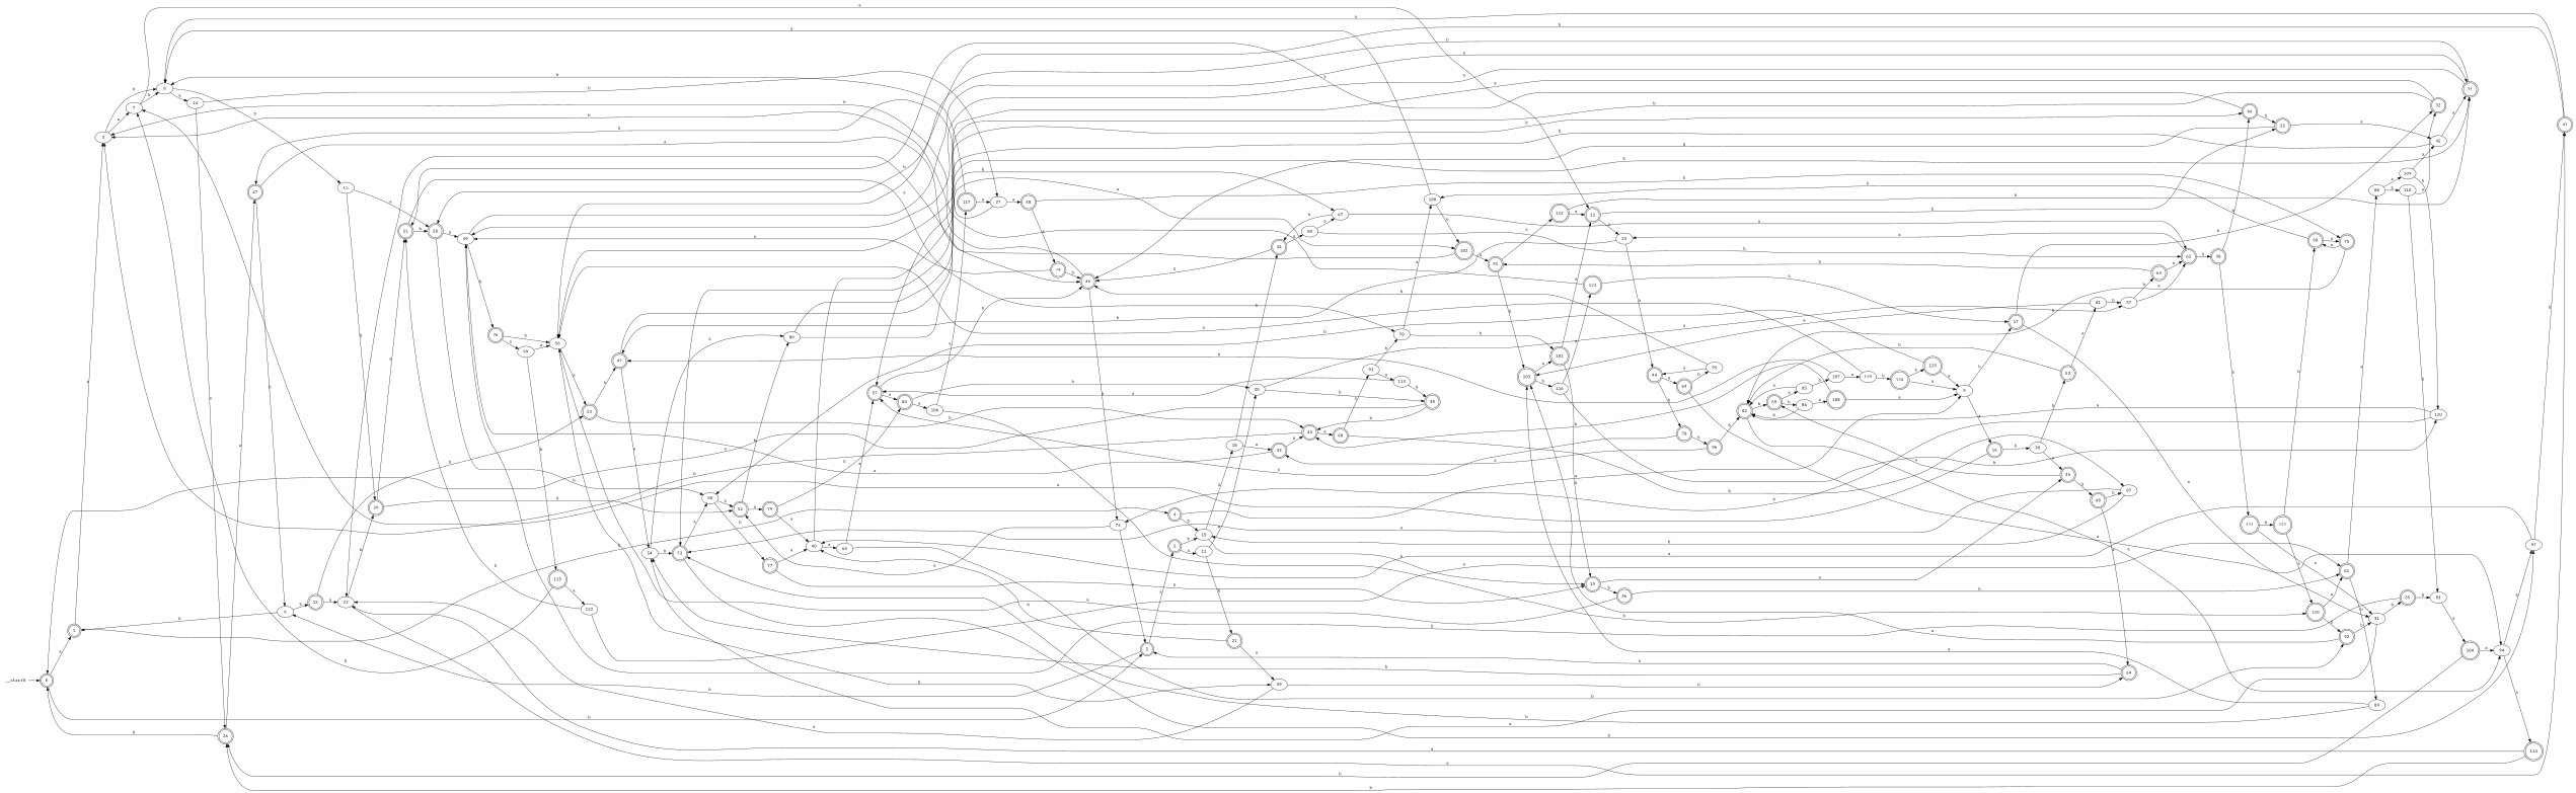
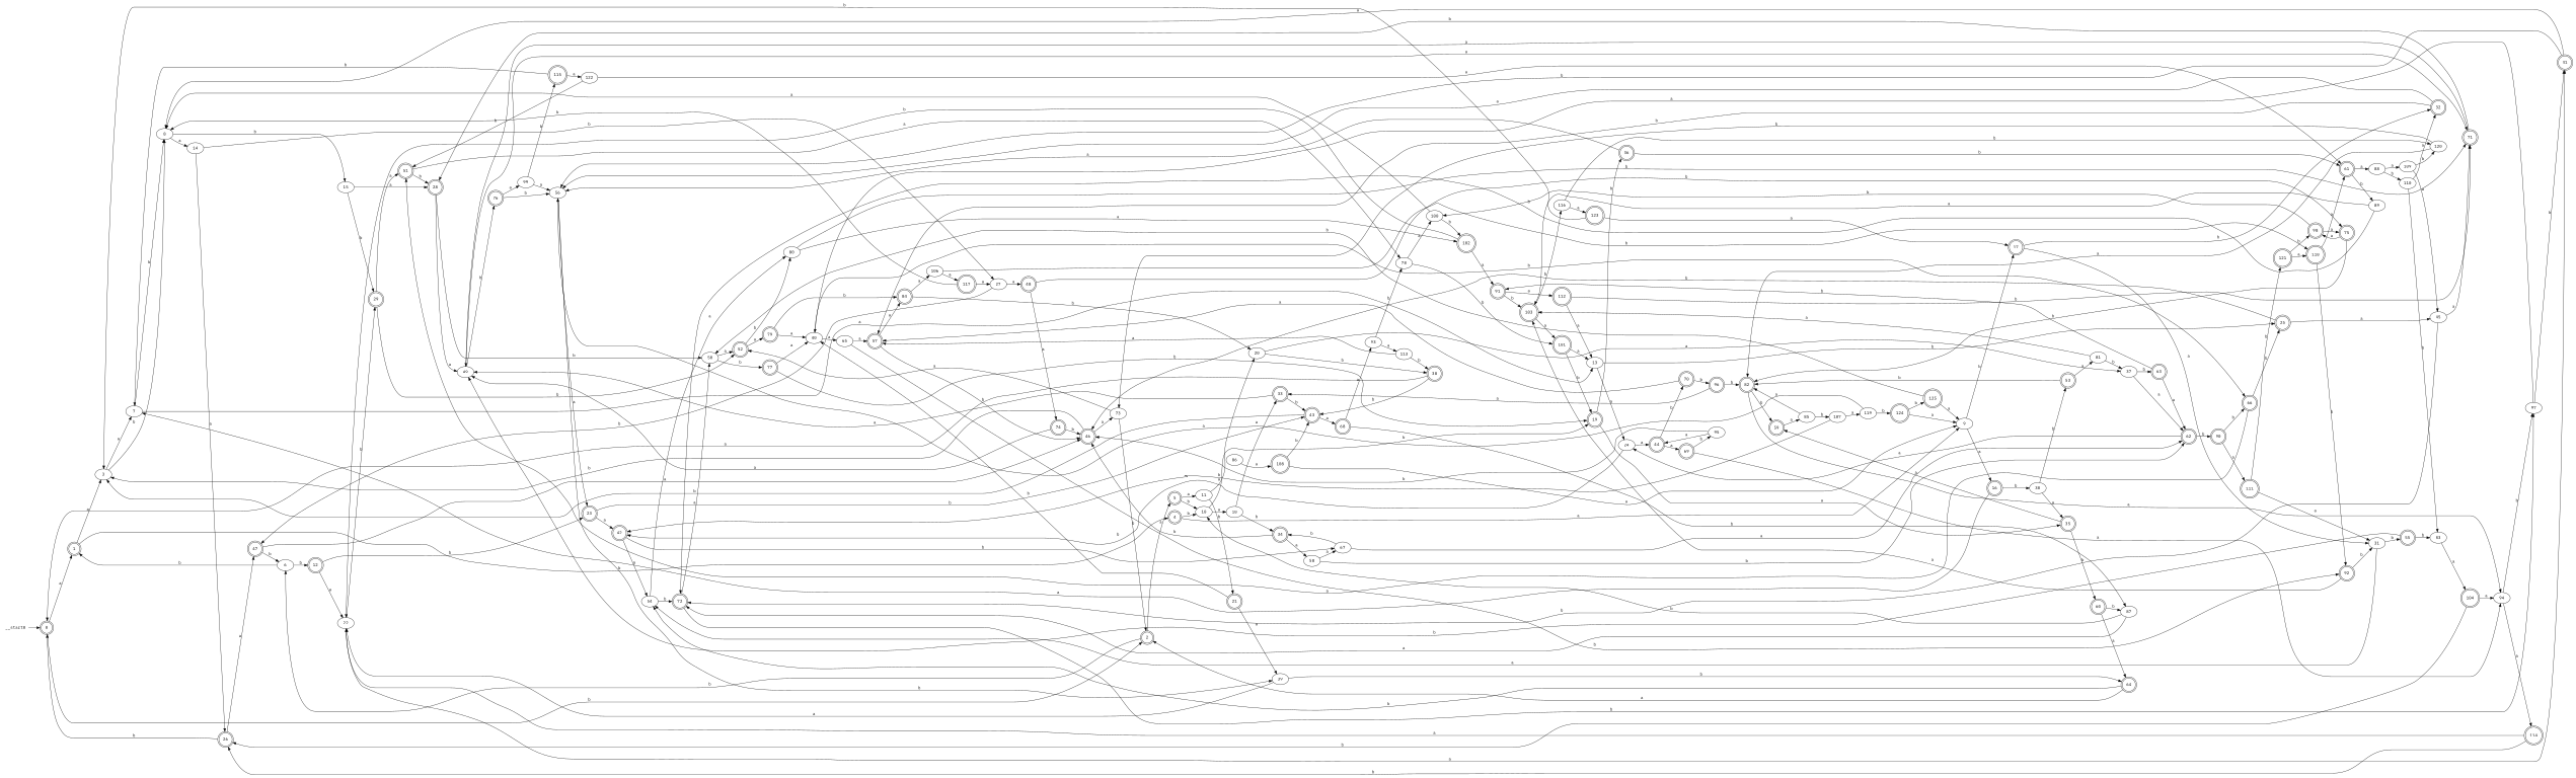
  digraph {
    fontname="IBM Plex Mono"
    rankdir=LR
    node [fontname="IBM Plex Mono" shape=doublecircle]
    edge [fontname="IBM Plex Mono"]
    __start0 [shape=none]
    0
    1
    2
    3 [shape=""]
    4
    5
    6 [shape=""]
    7 [shape=""]
    8 [shape=""]
    9 [shape=""]
    10 [shape=""]
    11 [shape=""]
    12
-   13
+   13 [shape=ellipse]
    14 [shape=""]
    15 [shape=""]
    16
    17
    18 [shape=""]
    19
    20 [shape=""]
    21
    22 [shape=""]
    23
    24 [shape=""]
    25
    26
    27 [shape=""]
    28
    29
    30 [shape=""]
    31 [shape=""]
    32
    33
    34
    35
    36
    37 [shape=""]
    38
    39 [shape=""]
    40 [shape=""]
    41
    42
    43
    44
    45 [shape=""]
    46
    47
    48
    49 [shape=""]
    50 [shape=""]
    51
    52
    53
    54 [shape=""]
    55
    56 [shape=""]
    57
    58 [shape=""]
    59
    60
    61
    62
    63
    64
    65 [shape=""]
    66
    67 [shape=""]
    68
    69
    70
    71
    72
    73 [shape=""]
    74
    75
    76
    77
    78 [shape=""]
    79
    80 [shape=""]
    81 [shape=""]
    82
    83 [shape=""]
    84
    85 [shape=""]
    86 [shape=""]
    87 [shape=""]
    88 [shape=""]
    89 [shape=""]
    90
    91
    92
    93 [shape=""]
    94 [shape=""]
    95 [shape=""]
    96
    97 [shape=""]
    98
    99 [shape=""]
    100 [shape=""]
    101
    102
    103
    104
    106 [shape=""]
    107 [shape=""]
    108
    109 [shape=""]
    110 [shape=""]
    111
    112
    113 [shape=""]
    114
    115
    116 [shape=""]
    117
    118
    119 [shape=""]
    120 [shape=""]
    121
    122 [shape=""]
    123
    124
    125
    __start0 -> 0
    0 -> 1 [label=a]
    0 -> 2 [label=b]
    1 -> 3 [label=a]
    1 -> 4 [label=b]
    2 -> 5 [label=a]
    2 -> 6 [label=b]
    3 -> 7 [label=a]
    3 -> 8 [label=b]
    4 -> 9 [label=a]
    4 -> 10 [label=b]
    5 -> 10 [label=b]
    5 -> 11 [label=a]
    6 -> 1 [label=b]
    6 -> 12 [label=b]
    7 -> 8 [label=b]
    7 -> 13 [label=a]
    8 -> 14 [label=a]
    8 -> 15 [label=b]
    9 -> 16 [label=a]
    9 -> 17 [label=b]
    10 -> 18 [label=a]
    10 -> 19 [label=b]
    11 -> 20 [label=a]
    11 -> 21 [label=b]
    12 -> 22 [label=a]
    12 -> 23 [label=b]
    13 -> 24 [label=a]
    13 -> 25 [label=b]
    14 -> 26 [label=a]
    14 -> 27 [label=b]
    15 -> 28 [label=a]
    15 -> 29 [label=b]
    16 -> 7 [label=a]
    16 -> 30 [label=b]
    17 -> 31 [label=a]
    17 -> 32 [label=b]
    18 -> 33 [label=a]
    18 -> 34 [label=b]
    19 -> 35 [label=a]
    19 -> 36 [label=b]
    20 -> 37 [label=a]
    20 -> 38 [label=b]
    21 -> 39 [label=a]
    21 -> 40 [label=b]
    22 -> 29 [label=b]
    22 -> 41 [label=a]
    23 -> 42 [label=a]
    23 -> 43 [label=b]
    24 -> 42 [label=b]
    24 -> 44 [label=a]
    25 -> 45 [label=a]
    25 -> 46 [label=b]
    26 -> 0 [label=b]
    26 -> 47 [label=a]
    27 -> 47 [label=b]
    27 -> 48 [label=a]
    28 -> 49 [label=a]
    28 -> 50 [label=b]
    29 -> 51 [label=a]
    29 -> 52 [label=b]
    30 -> 35 [label=a]
    30 -> 53 [label=b]
    31 -> 54 [label=a]
    31 -> 55 [label=b]
    32 -> 56 [label=a]
    32 -> 57 [label=b]
    33 -> 43 [label=b]
    33 -> 49 [label=a]
    34 -> 46 [label=b]
    34 -> 58 [label=a]
    35 -> 59 [label=a]
    35 -> 60 [label=b]
    36 -> 56 [label=a]
    36 -> 61 [label=b]
    37 -> 62 [label=a]
    37 -> 63 [label=b]
    38 -> 0 [label=a]
    38 -> 43 [label=b]
    39 -> 22 [label=a]
    39 -> 64 [label=b]
    40 -> 65 [label=a]
    40 -> 66 [label=b]
    41 -> 8 [label=a]
    41 -> 56 [label=b]
    42 -> 54 [label=a]
    42 -> 67 [label=b]
    43 -> 3 [label=b]
    43 -> 68 [label=a]
    44 -> 69 [label=a]
    44 -> 70 [label=b]
    45 -> 71 [label=a]
    45 -> 72 [label=b]
    46 -> 3 [label=b]
    46 -> 73 [label=a]
    47 -> 6 [label=b]
    47 -> 46 [label=a]
    48 -> 74 [label=a]
    48 -> 75 [label=b]
    49 -> 71 [label=a]
    49 -> 76 [label=b]
    50 -> 52 [label=a]
    50 -> 77 [label=b]
    51 -> 28 [label=b]
    51 -> 78 [label=a]
    52 -> 79 [label=a]
    52 -> 80 [label=b]
    53 -> 81 [label=a]
    53 -> 82 [label=b]
    54 -> 72 [label=b]
    54 -> 80 [label=a]
    55 -> 49 [label=b]
    55 -> 83 [label=b]
    56 -> 23 [label=a]
    56 -> 39 [label=b]
    57 -> 46 [label=b]
    57 -> 84 [label=a]
    58 -> 62 [label=b]
    58 -> 67 [label=a]
    59 -> 85 [label=a]
-   59 -> 86 [label=b]
    60 -> 64 [label=a]
    60 -> 87 [label=b]
    61 -> 88 [label=a]
    61 -> 89 [label=b]
    62 -> 24 [label=a]
    62 -> 90 [label=b]
    63 -> 62 [label=a]
    63 -> 91 [label=b]
    64 -> 2 [label=a]
    64 -> 54 [label=b]
    65 -> 57 [label=a]
    65 -> 92 [label=b]
    66 -> 25 [label=b]
    66 -> 51 [label=a]
    67 -> 34 [label=b]
    67 -> 62 [label=a]
    68 -> 87 [label=b]
    68 -> 93 [label=a]
    69 -> 94 [label=a]
    69 -> 95 [label=b]
    70 -> 57 [label=a]
    70 -> 96 [label=b]
    71 -> 28 [label=b]
    71 -> 49 [label=a]
    72 -> 50 [label=a]
    72 -> 97 [label=b]
    73 -> 2 [label=b]
    73 -> 52 [label=a]
    74 -> 46 [label=b]
    74 -> 49 [label=a]
    75 -> 82 [label=b]
    75 -> 98 [label=a]
    76 -> 56 [label=b]
    76 -> 99 [label=a]
    77 -> 19 [label=b]
    77 -> 40 [label=a]
    78 -> 100 [label=a]
    78 -> 101 [label=b]
    79 -> 40 [label=a]
    79 -> 84 [label=b]
    80 -> 71 [label=b]
    80 -> 102 [label=a]
    81 -> 37 [label=b]
    81 -> 103 [label=a]
    82 -> 59 [label=b]
    82 -> 94 [label=a]
    83 -> 104 [label=a]
    84 -> 20 [label=b]
    84 -> 106 [label=a]
    85 -> 82 [label=a]
    85 -> 107 [label=b]
-   86 -> 82 [label=b]
    86 -> 108 [label=a]
    87 -> 10 [label=b]
    87 -> 72 [label=a]
    88 -> 109 [label=a]
    88 -> 110 [label=b]
    89 -> 72 [label=b]
    89 -> 103 [label=a]
    90 -> 66 [label=b]
    90 -> 111 [label=a]
    91 -> 103 [label=b]
    91 -> 112 [label=a]
    92 -> 31 [label=b]
    92 -> 103 [label=a]
    93 -> 78 [label=b]
    93 -> 113 [label=a]
    94 -> 97 [label=b]
    94 -> 114 [label=a]
    95 -> 44 [label=a]
    95 -> 46 [label=b]
    96 -> 33 [label=a]
    96 -> 82 [label=b]
    97 -> 40 [label=a]
    97 -> 41 [label=b]
    98 -> 75 [label=a]
    98 -> 100 [label=b]
    99 -> 56 [label=a]
    99 -> 115 [label=b]
    100 -> 8 [label=a]
    100 -> 102 [label=b]
    101 -> 13 [label=a]
    101 -> 19 [label=b]
    102 -> 22 [label=b]
    102 -> 91 [label=a]
    103 -> 101 [label=a]
    103 -> 116 [label=b]
    104 -> 26 [label=b]
    104 -> 94 [label=a]
    106 -> 117 [label=a]
    106 -> 118 [label=b]
    107 -> 42 [label=b]
    107 -> 119 [label=a]
    108 -> 9 [label=a]
    108 -> 43 [label=b]
    109 -> 45 [label=a]
    109 -> 120 [label=b]
    110 -> 32 [label=a]
    110 -> 83 [label=b]
    111 -> 31 [label=a]
    111 -> 121 [label=b]
    112 -> 13 [label=a]
    112 -> 71 [label=b]
    113 -> 38 [label=b]
    113 -> 57 [label=a]
    114 -> 22 [label=a]
    114 -> 26 [label=b]
    115 -> 7 [label=b]
    115 -> 122 [label=a]
    116 -> 120 [label=b]
    116 -> 123 [label=a]
    117 -> 8 [label=b]
    117 -> 27 [label=a]
    118 -> 61 [label=a]
    118 -> 92 [label=b]
    119 -> 56 [label=a]
    119 -> 124 [label=b]
    120 -> 73 [label=b]
    120 -> 82 [label=a]
    121 -> 98 [label=b]
    121 -> 118 [label=a]
    122 -> 51 [label=b]
    122 -> 61 [label=a]
    123 -> 3 [label=b]
    123 -> 17 [label=a]
    124 -> 9 [label=a]
    124 -> 125 [label=b]
    125 -> 9 [label=a]
    125 -> 50 [label=b]
  }
